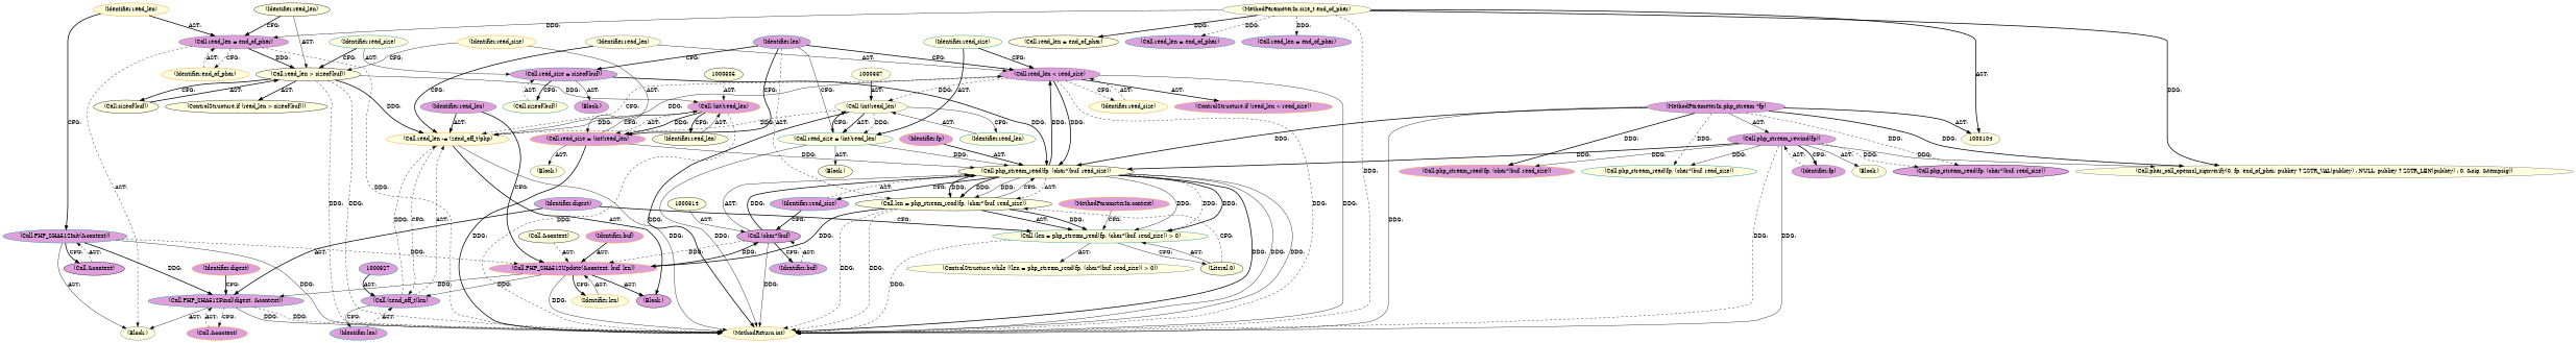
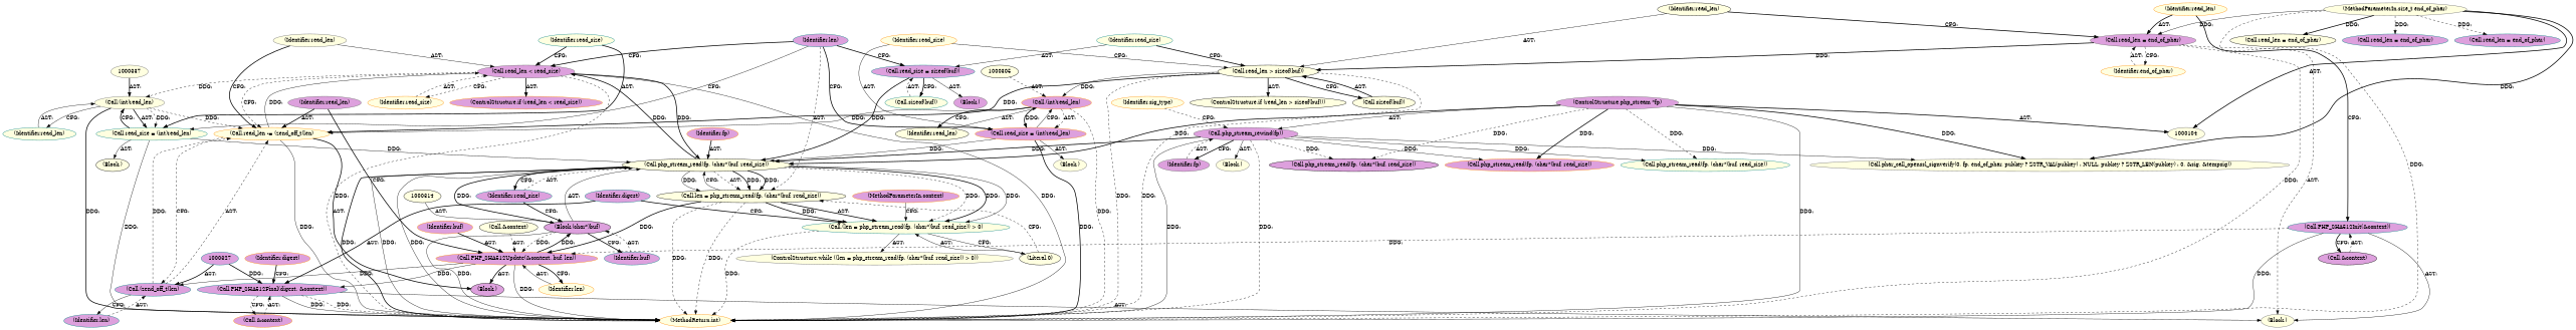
  digraph {
    node [color=teal fillcolor=lightyellow style=filled]
    edge [style=bold]
    n1 [color=gray40 fillcolor=plum label="(Call,read_len < read_size)"]
-   n2 [color=darkorange label="(Call,read_len -= (zend_off_t)php)"]
+   n2 [color=darkorange label="(Call,read_len -= (zend_off_t)len)"]
    n3 [color=black label="(Call,php_stream_read(fp, (char*)buf, read_size))"]
    n4 [color=gray40 label="(Call,(int)read_len)"]
    n5 [color=darkorange label="(Identifier,read_size)"]
    n6 [color=darkorange fillcolor=plum label="(ControlStructure,if (read_len < read_size))"]
    n7 [color=darkorange label="(MethodReturn,int)"]
    n8 [fillcolor=plum label="(Call,(zend_off_t)len)"]
    n9 [color=black fillcolor=plum label="(Block,)"]
    n10 [color=black label="(Call,len = php_stream_read(fp, (char*)buf, read_size))"]
    n11 [label="(Call,(len = php_stream_read(fp, (char*)buf, read_size)) > 0)"]
    n12 [fillcolor=plum label="(Identifier,read_size)"]
    n13 [label="(Call,read_size = (int)read_len)"]
    n14 [label="(Identifier,read_len)"]
    n15 [fillcolor=plum label="(Identifier,len)"]
    n16 [color=darkorange fillcolor=plum label="(Call,PHP_SHA512Update(&context, buf, len))"]
-   n17 [color=black fillcolor=plum label="(Call,(char*)buf)"]
+   n17 [color=black fillcolor=plum label="(Block,(char*)buf)"]
    n18 [fillcolor=plum label="(Call,PHP_SHA512Final(digest, &context))"]
    n19 [color=darkorange label="(Identifier,len)"]
    n20 [fillcolor=plum label="(Identifier,buf)"]
    n21 [color=gray40 label="(Block,)"]
    n22 [color=darkorange fillcolor=plum label="(Call,&context)"]
    n23 [fillcolor=plum label="(Call,PHP_SHA512Init(&context))"]
    n24 [color=black fillcolor=plum label="(Call,&context)"]
    n25 [color=gray40 label="(ControlStructure,while ((len = php_stream_read(fp, (char*)buf, read_size)) > 0))"]
    n26 [color=black label="(Literal,0)"]
    n27 [color=gray40 fillcolor=plum label="(Call,php_stream_rewind(fp))"]
    n28 [color=black fillcolor=plum label="(Call,php_stream_read(fp, (char*)buf, read_size))"]
    n29 [color=gray40 fillcolor=plum label="(Identifier,fp)"]
    n30 [color=darkorange fillcolor=plum label="(Call,php_stream_read(fp, (char*)buf, read_size))"]
    n31 [color=gray40 label="(Call,phar_call_openssl_signverify(0, fp, end_of_phar, pubkey ? ZSTR_VAL(pubkey) : NULL, pubkey ? ZSTR_LEN(pubkey) : 0, &sig, &tempsig))"]
    n32 [label="(Call,php_stream_read(fp, (char*)buf, read_size))"]
    n33 [color=gray40 label="(Block,)"]
-   n34 [color=gray40 fillcolor=plum label="(MethodParameterIn,php_stream *fp)"]
+   n34 [color=gray40 fillcolor=plum label="(ControlStructure,php_stream *fp)"]
    1000104 [color=gray40]
    n36 [color=darkorange fillcolor=plum label="(Call,read_size = (int)read_len)"]
    n37 [color=darkorange fillcolor=plum label="(Call,(int)read_len)"]
    n38 [color=gray40 label="(Block,)"]
    n39 [color=black label="(Identifier,read_len)"]
    n40 [color=black label="(Call,read_len > sizeof(buf))"]
    n41 [color=black label="(ControlStructure,if (read_len > sizeof(buf)))"]
    n42 [color=black label="(Call,sizeof(buf))"]
    n43 [color=gray40 fillcolor=plum label="(Call,read_len = end_of_phar)"]
    n44 [color=darkorange label="(Identifier,end_of_phar)"]
    n45 [color=gray40 label="(MethodParameterIn,size_t end_of_phar)"]
    n46 [color=black label="(Call,read_len = end_of_phar)"]
    n47 [fillcolor=plum label="(Call,read_len = end_of_phar)"]
    n48 [fillcolor=plum label="(Call,read_len = end_of_phar)"]
    n49 [fillcolor=plum label="(Call,read_size = sizeof(buf))"]
    n50 [color=gray40 fillcolor=plum label="(Block,)"]
    n51 [label="(Call,sizeof(buf))"]
    n52 [color=black label="(Block,)"]
    n53 [color=black label="(Identifier,read_len)"]
    n54 [color=gray40 fillcolor=plum label="(Identifier,read_len)"]
    n55 [color=darkorange fillcolor=plum label="(MethodParameterIn,context)"]
+   n56 [color=darkorange label="(Identifier,sig_type)"]
    n57 [color=darkorange fillcolor=plum label="(Identifier,digest)"]
    n58 [label="(Identifier,read_size)"]
    n59 [label="(Identifier,read_size)"]
    n60 [color=gray40 label="(Identifier,read_len)"]
    n61 [color=darkorange label="(Identifier,read_size)"]
    n62 [fillcolor=plum label="(Identifier,digest)"]
    n63 [color=darkorange fillcolor=plum label="(Identifier,fp)"]
    n64 [color=black label="(Call,&context)"]
    n65 [fillcolor=plum label="(Identifier,len)"]
    n66 [color=darkorange fillcolor=plum label="(Identifier,buf)"]
    n67 [color=darkorange label="(Identifier,read_len)"]
    1000327 [fillcolor=plum]
    1000314 [color=black]
    1000305 [color=black]
    1000337 [color=gray40]
    n1 -> n2 [label="CFG: " style=dashed]
    n1 -> n3 [label="DDG: "]
    n1 -> n4 [label="DDG: " style=dashed]
    n1 -> n5 [label="CFG: " style=dashed]
    n1 -> n6 [label="AST: "]
    n1 -> n7 [label="DDG: " style=dashed]
    n1 -> n7 [label="DDG: " style=solid]
    n2 -> n1 [label="DDG: " style=solid]
    n2 -> n7 [label="DDG: " style=solid]
    n2 -> n8 [label="CFG: " style=dashed]
    n2 -> n9 [label="AST: "]
    n3 -> n1 [label="DDG: "]
    n3 -> n7 [label="DDG: "]
    n3 -> n7 [label="DDG: " style=solid]
    n3 -> n7 [label="DDG: " style=solid]
    n3 -> n10 [label="AST: " style=dashed]
    n3 -> n10 [label="DDG: "]
    n3 -> n10 [label="DDG: "]
    n3 -> n10 [label="DDG: " style=solid]
    n3 -> n11 [label="DDG: " style=dashed]
    n3 -> n11 [label="DDG: "]
    n3 -> n11 [label="DDG: " style=solid]
    n3 -> n12 [label="CFG: "]
    n4 -> n2 [label="DDG: " style=dashed]
    n4 -> n7 [label="DDG: "]
    n4 -> n13 [label="AST: "]
    n4 -> n13 [label="DDG: " style=dashed]
    n4 -> n14 [label="CFG: " style=solid]
    n5 -> n1 [label="AST: " style=dashed]
    n8 -> n2 [label="AST: " style=dashed]
    n8 -> n2 [label="DDG: " style=dashed]
    n8 -> n15 [label="CFG: " style=solid]
    n10 -> n3 [label="CFG: " style=solid]
    n10 -> n7 [label="DDG: " style=dashed]
    n10 -> n7 [label="DDG: " style=dashed]
    n10 -> n11 [label="AST: "]
    n10 -> n11 [label="DDG: "]
    n10 -> n16 [label="DDG: "]
    n11 -> n7 [label="DDG: " style=dashed]
    n11 -> n25 [label="AST: " style=solid]
    n11 -> n26 [label="CFG: " style=solid]
    n12 -> n3 [label="AST: " style=dashed]
    n12 -> n17 [label="CFG: "]
    n13 -> n3 [label="DDG: " style=solid]
    n13 -> n4 [label="CFG: "]
    n13 -> n7 [label="DDG: " style=solid]
    n13 -> n52 [label="AST: " style=solid]
    n14 -> n4 [label="AST: " style=solid]
    n15 -> n8 [label="AST: " style=dashed]
    n16 -> n7 [label="DDG: " style=solid]
    n16 -> n8 [label="DDG: " style=solid]
    n16 -> n9 [label="AST: "]
    n16 -> n17 [label="DDG: "]
    n16 -> n18 [label="DDG: " style=solid]
    n16 -> n19 [label="CFG: "]
    n17 -> n3 [label="AST: " style=solid]
    n17 -> n3 [label="DDG: "]
    n17 -> n7 [label="DDG: " style=solid]
    n17 -> n16 [label="DDG: " style=dashed]
    n17 -> n20 [label="CFG: "]
    n18 -> n7 [label="DDG: " style=solid]
    n18 -> n7 [label="DDG: " style=dashed]
    n18 -> n21 [label="AST: " style=solid]
    n18 -> n22 [label="CFG: " style=dashed]
    n19 -> n16 [label="AST: " style=solid]
    n20 -> n17 [label="AST: " style=dashed]
    n22 -> n18 [label="AST: " style=dashed]
    n23 -> n7 [label="DDG: " style=solid]
    n23 -> n16 [label="DDG: " style=dashed]
-   n23 -> n18 [label="DDG: "]
+   1000327 -> n18 [label="DDG: "]
    n23 -> n21 [label="AST: " style=solid]
    n23 -> n24 [label="CFG: "]
    n24 -> n23 [label="AST: " style=dashed]
    n26 -> n10 [label="CFG: " style=dashed]
    n26 -> n11 [label="AST: " style=solid]
    n27 -> n3 [label="DDG: "]
    n27 -> n7 [label="DDG: " style=solid]
    n27 -> n7 [label="DDG: " style=dashed]
    n27 -> n28 [label="DDG: " style=dashed]
    n27 -> n29 [label="CFG: "]
    n27 -> n30 [label="DDG: " style=solid]
    n27 -> n31 [label="DDG: " style=solid]
    n27 -> n32 [label="DDG: " style=solid]
    n27 -> n33 [label="AST: " style=solid]
    n29 -> n27 [label="AST: " style=dashed]
    n34 -> n3 [label="DDG: "]
    n34 -> n7 [label="DDG: " style=solid]
    n34 -> n27 [label="AST: " style=solid]
    n34 -> n28 [label="DDG: " style=dashed]
    n34 -> n30 [label="DDG: "]
    n34 -> n31 [label="DDG: "]
    n34 -> n32 [label="DDG: " style=dashed]
    n34 -> 1000104 [label="AST: "]
    n36 -> n3 [label="DDG: " style=solid]
    n36 -> n7 [label="DDG: "]
    n36 -> n37 [label="CFG: " style=solid]
    n36 -> n38 [label="AST: " style=solid]
    n37 -> n2 [label="DDG: " style=solid]
    n37 -> n7 [label="DDG: " style=dashed]
    n37 -> n36 [label="AST: " style=dashed]
    n37 -> n36 [label="DDG: "]
    n37 -> n39 [label="CFG: "]
    n39 -> n37 [label="AST: " style=solid]
    n40 -> n2 [label="DDG: "]
    n40 -> n7 [label="DDG: " style=dashed]
    n40 -> n7 [label="DDG: " style=dashed]
    n40 -> n37 [label="DDG: " style=solid]
    n40 -> n41 [label="AST: "]
    n40 -> n42 [label="CFG: "]
    n42 -> n40 [label="AST: "]
    n43 -> n7 [label="DDG: " style=dashed]
    n43 -> n21 [label="AST: " style=dashed]
    n43 -> n40 [label="DDG: "]
    n43 -> n44 [label="CFG: " style=dashed]
    n44 -> n43 [label="AST: " style=dashed]
    n45 -> n7 [label="DDG: " style=dashed]
    n45 -> n31 [label="DDG: "]
    n45 -> 1000104 [label="AST: "]
    n45 -> n43 [label="DDG: " style=solid]
    n45 -> n46 [label="DDG: "]
    n45 -> n47 [label="DDG: " style=dashed]
    n45 -> n48 [label="DDG: " style=dashed]
    n49 -> n3 [label="DDG: "]
    n49 -> n50 [label="AST: " style=solid]
    n49 -> n51 [label="CFG: "]
    n51 -> n49 [label="AST: " style=dashed]
    n53 -> n40 [label="AST: " style=solid]
    n53 -> n43 [label="CFG: "]
    n54 -> n2 [label="AST: "]
    n54 -> n16 [label="CFG: "]
    n55 -> n11 [label="CFG: " style=solid]
+   n56 -> n27 [label="CFG: " style=dashed]
    n57 -> n18 [label="CFG: "]
    n58 -> n1 [label="CFG: "]
    n58 -> n13 [label="AST: "]
    n59 -> n40 [label="CFG: "]
    n59 -> n49 [label="AST: " style=solid]
    n60 -> n1 [label="AST: " style=solid]
    n60 -> n2 [label="CFG: "]
    n61 -> n36 [label="AST: " style=solid]
    n61 -> n40 [label="CFG: " style=solid]
    n62 -> n11 [label="CFG: "]
    n62 -> n18 [label="AST: "]
    n63 -> n3 [label="AST: "]
    n64 -> n16 [label="AST: " style=dashed]
    n65 -> n1 [label="CFG: "]
    n65 -> n10 [label="AST: " style=dashed]
    n65 -> n13 [label="CFG: " style=solid]
    n65 -> n36 [label="CFG: "]
    n65 -> n49 [label="CFG: "]
    n66 -> n16 [label="AST: "]
    n67 -> n23 [label="CFG: "]
    n67 -> n43 [label="AST: "]
    1000327 -> n8 [label="AST: "]
    1000314 -> n17 [label="AST: " style=solid]
    1000305 -> n37 [label="AST: " style=dashed]
    1000337 -> n4 [label="AST: "]
  }
